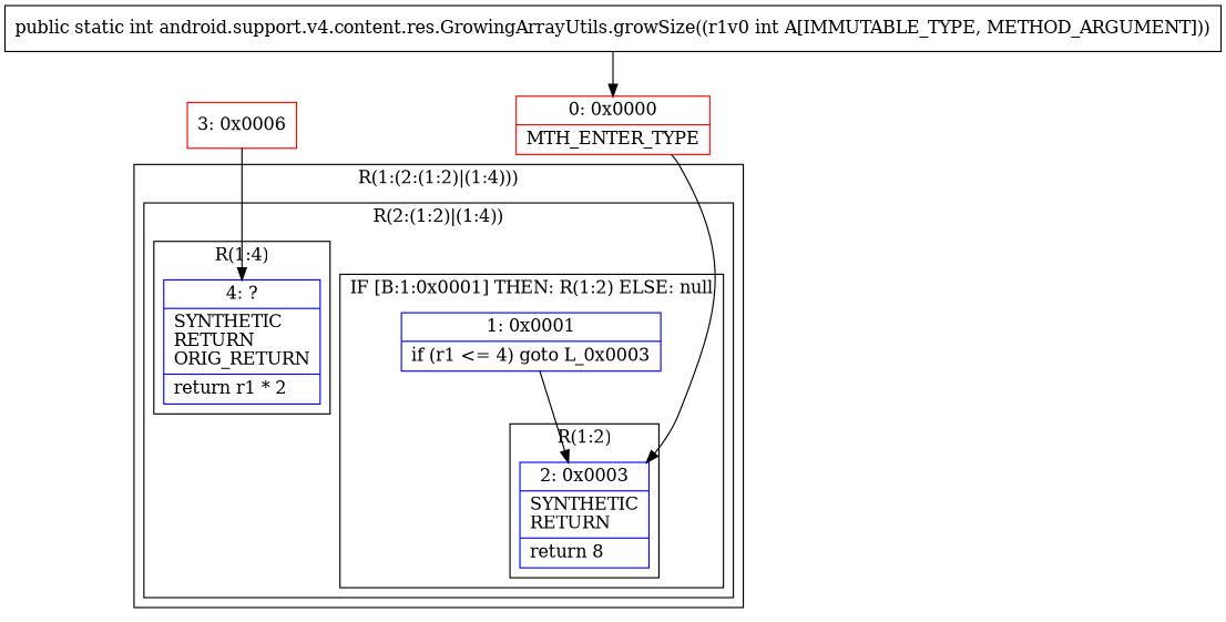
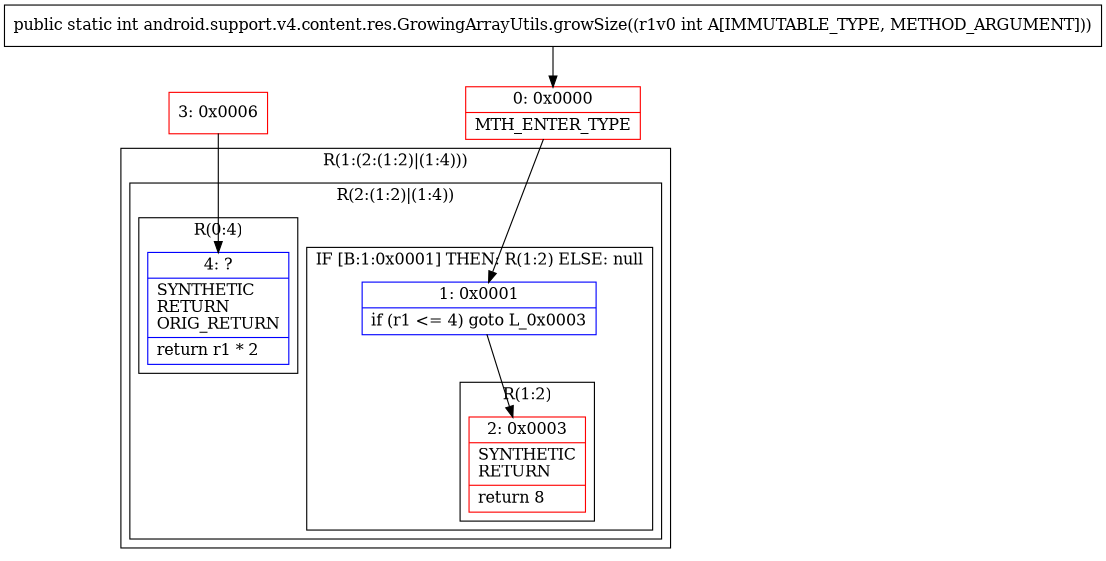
  digraph {
    fontname="DejaVu Serif"
    node [color=blue fontname="DejaVu Serif" shape=record]
    edge [fontname="DejaVu Serif"]
-   n1 [label="{2\:\ 0x0003|SYNTHETIC\lRETURN\l|return 8\l}"]
+   n1 [color=red label="{2\:\ 0x0003|SYNTHETIC\lRETURN\l|return 8\l}"]
    n2 [label="{1\:\ 0x0001|if (r1 \<= 4) goto L_0x0003\l}"]
    n3 [label="{4\:\ ?|SYNTHETIC\lRETURN\lORIG_RETURN\l|return r1 * 2\l}"]
    n4 [color=red label="{3\:\ 0x0006}"]
    n5 [color=red label="{0\:\ 0x0000|MTH_ENTER_TYPE\l}"]
    n6 [label="{public static int android.support.v4.content.res.GrowingArrayUtils.growSize((r1v0 int A[IMMUTABLE_TYPE, METHOD_ARGUMENT])) }" color=""]
    subgraph cluster_1 {
      label="R(1:(2:(1:2)|(1:4)))"
      subgraph cluster_2 {
        label="R(2:(1:2)|(1:4))"
        subgraph cluster_3 {
          label="IF [B:1:0x0001] THEN: R(1:2) ELSE: null"
          n2
          subgraph cluster_4 {
            label="R(1:2)"
            n1
          }
        }
        subgraph cluster_5 {
-         label="R(1:4)"
+         label="R(0:4)"
          n3
        }
      }
    }
    n2 -> n1
    n4 -> n3
-   n5 -> n1
+   n5 -> n2
    n6 -> n5
  }
